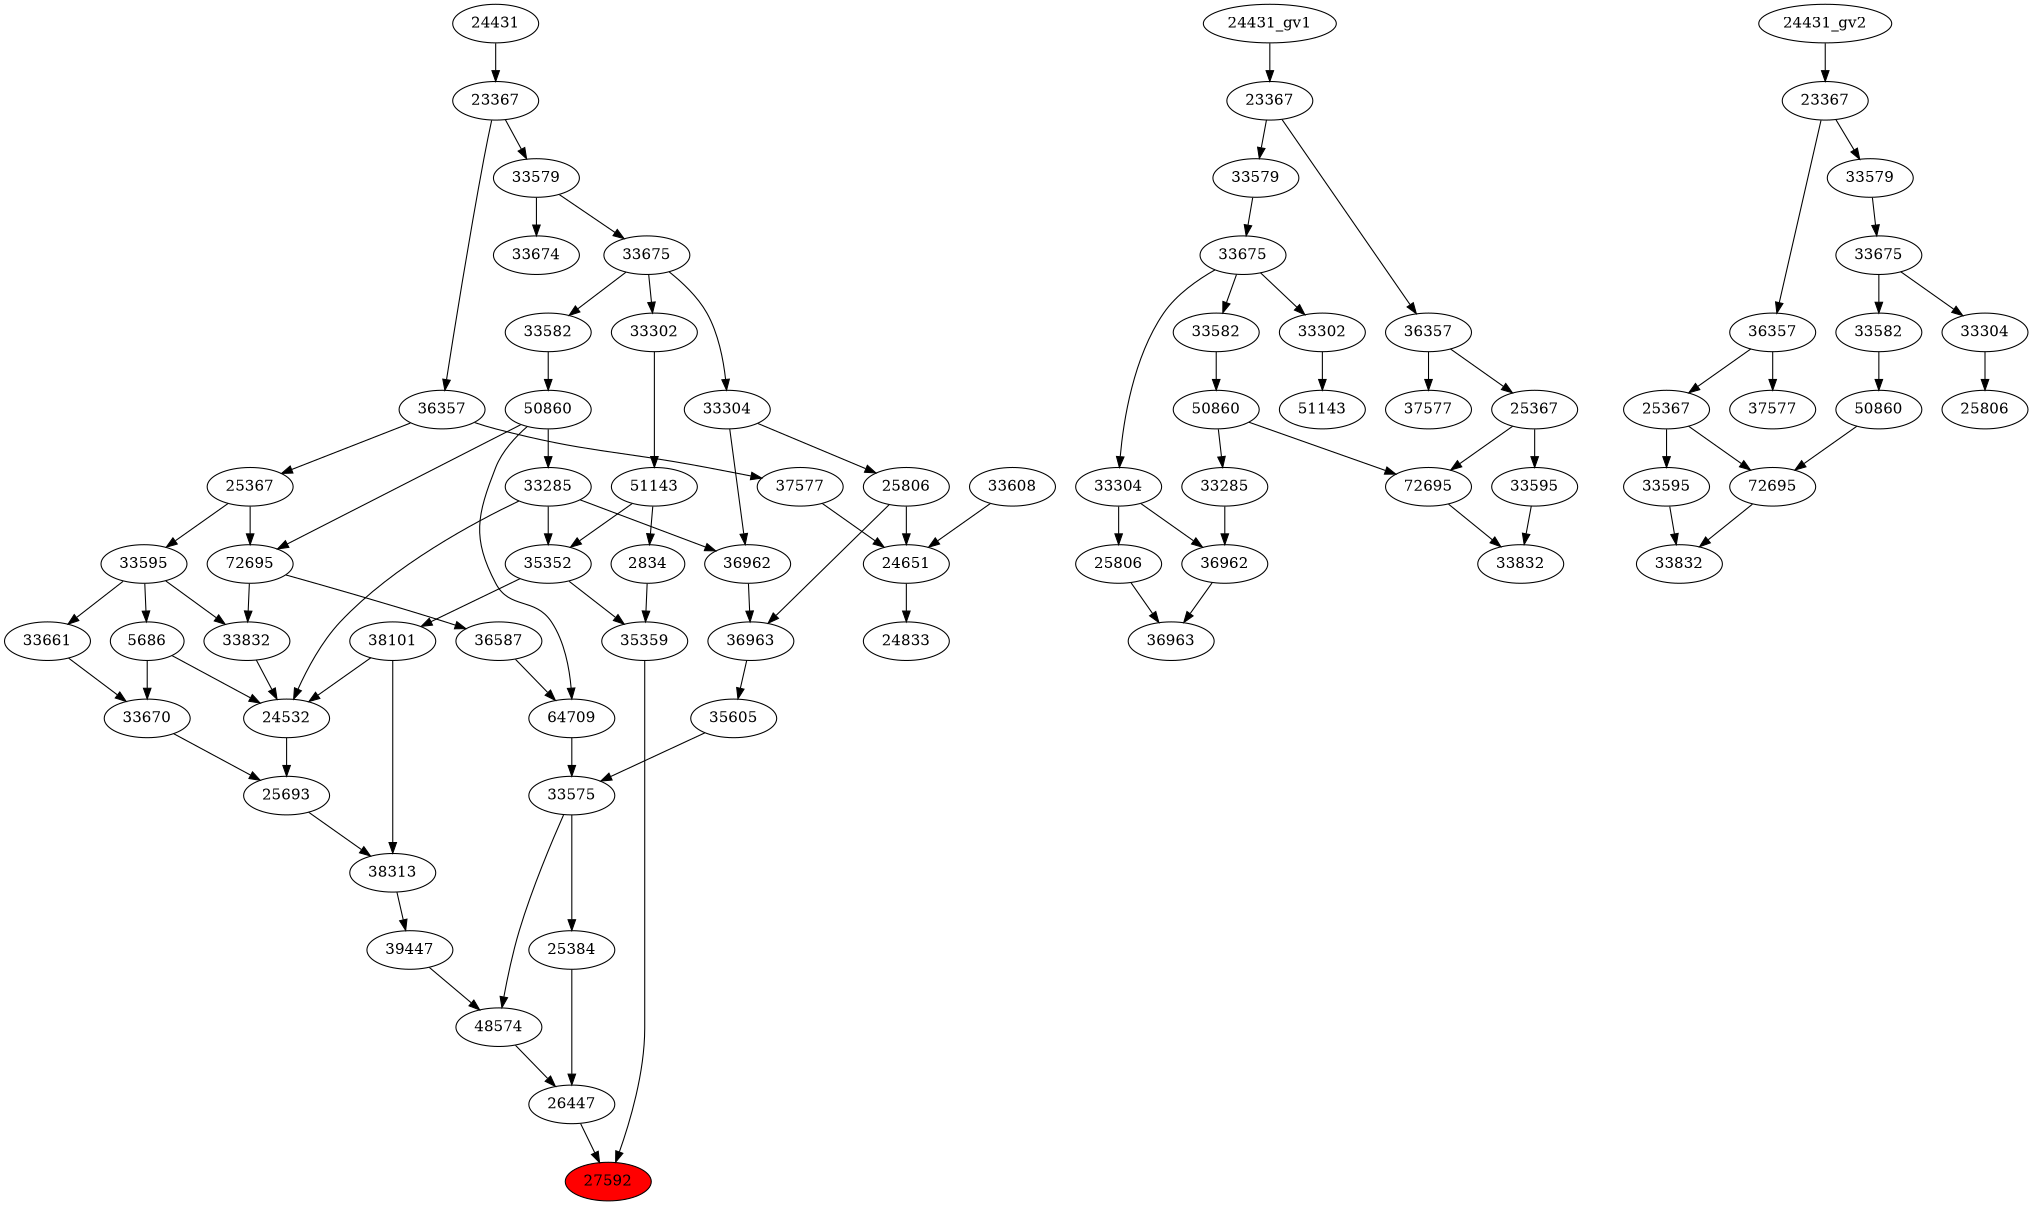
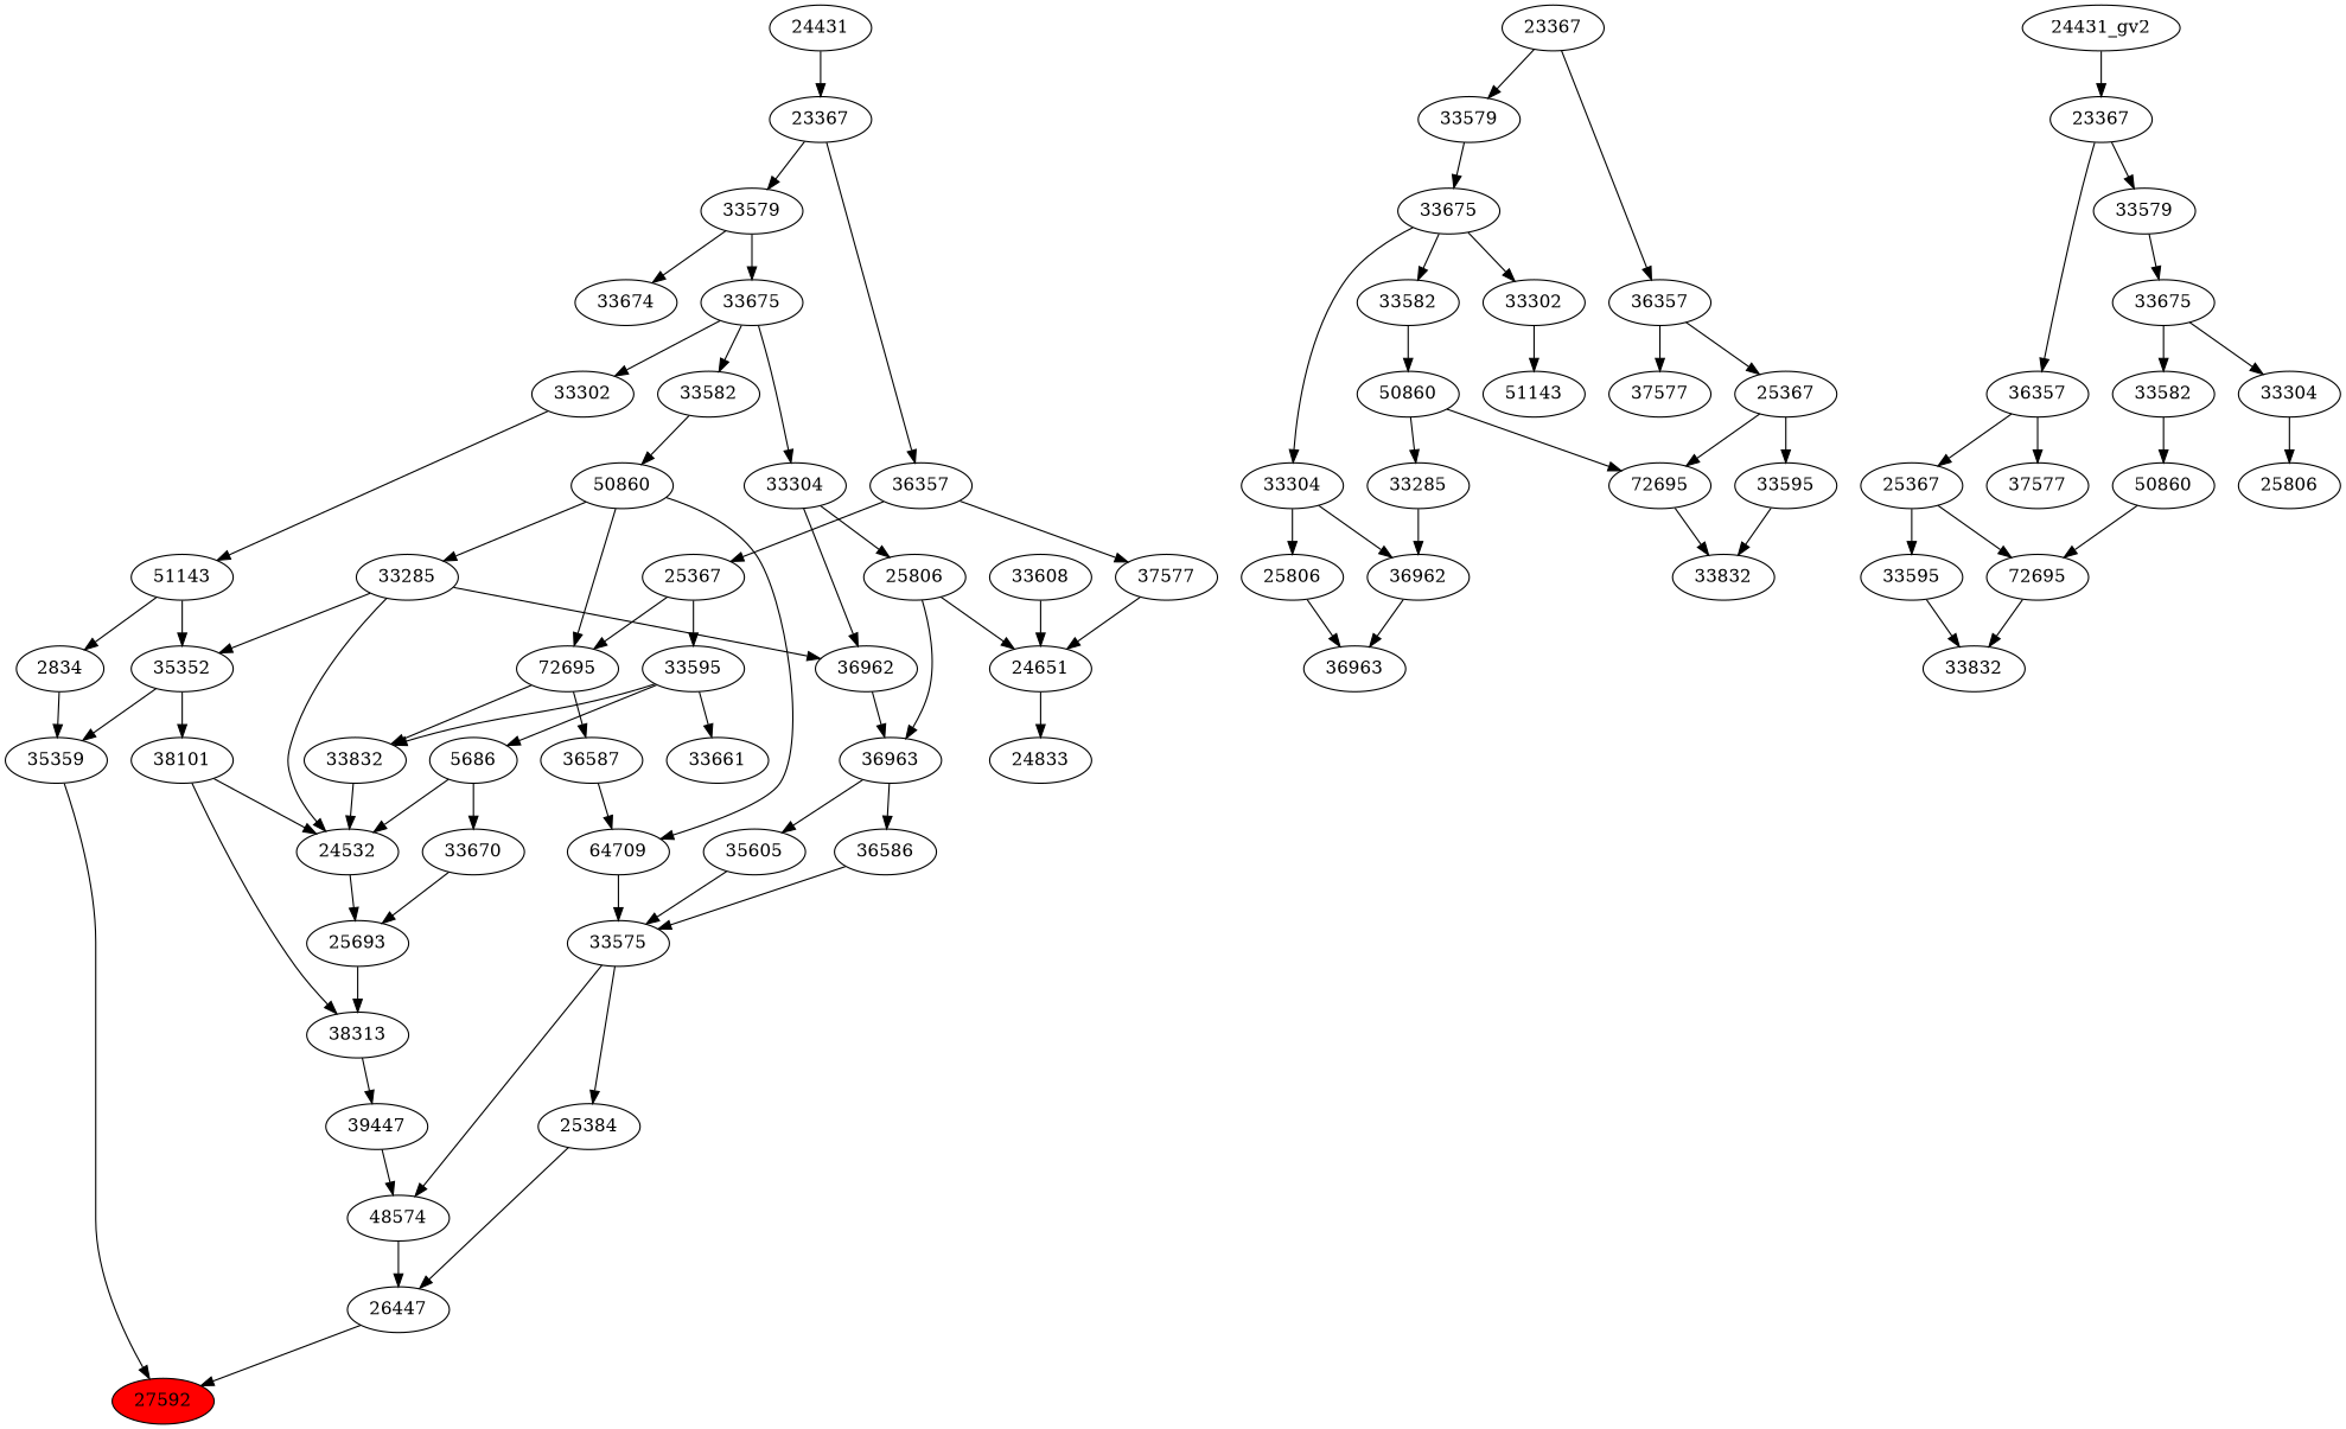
  strict digraph {
    n1 [fillcolor=red label=27592 style=filled]
    n2 [label=35359]
    n3 [label=26447]
    n4 [label=35352]
    n5 [label=38101]
    n6 [label=38313]
    n7 [label=2834]
    n8 [label=25384]
    n9 [label=48574]
    n10 [label=33285]
    n11 [label=36962]
    n12 [label=24532]
    n13 [label=36963]
    n14 [label=25693]
    n15 [label=51143]
    n16 [label=33575]
    n17 [label=39447]
    n18 [label=50860]
    n19 [label=64709]
    n20 [label=72695]
    n21 [label=36587]
    n22 [label=33832]
    n23 [label=33302]
+   n24 [label=36586]
    n25 [label=35605]
    n26 [label=33582]
    n27 [label=33675]
    n28 [label=33304]
    n29 [label=25806]
    n30 [label=24833]
    n31 [label=33579]
    n32 [label=33674]
    n33 [label=33608]
    n34 [label=24651]
    n35 [label=33670]
    n36 [label=23367]
    n37 [label=36357]
    n38 [label=25367]
    n39 [label=37577]
    n40 [label=33595]
    n41 [label=5686]
    n42 [label=33661]
    n43 [label=24431]
    n44 [label=33285]
    n45 [label=36962]
    n46 [label=36963]
    n47 [label=50860]
    n48 [label=72695]
    n49 [label=33832]
    n50 [label=51143]
    n51 [label=33302]
    n52 [label=33582]
    n53 [label=33675]
    n54 [label=33304]
    n55 [label=25806]
    n56 [label=33579]
    n57 [label=23367]
    n58 [label=36357]
    n59 [label=25367]
    n60 [label=37577]
    n61 [label=33595]
-   "24431_gv1"
    n63 [label=33832]
    n64 [label=72695]
    n65 [label=33595]
    n66 [label=50860]
    n67 [label=33582]
    n68 [label=25367]
    n69 [label=25806]
    n70 [label=33304]
    n71 [label=37577]
    n72 [label=36357]
    n73 [label=33675]
    n74 [label=23367]
    n75 [label=33579]
    "24431_gv2"
    subgraph sub_1 {
      n1
      n2
      n3
      n4
      n5
      n6
      n7
      n8
      n9
      n10
      n11
      n12
      n13
      n14
      n15
      n16
      n17
      n18
      n19
      n20
      n21
      n22
      n23
+     n24
      n25
      n26
      n27
      n28
      n29
      n30
      n31
      n32
      n33
      n34
      n35
      n36
      n37
      n38
      n39
      n40
      n41
      n42
      n43
    }
    subgraph sub_2 {
      n44
      n45
      n46
      n47
      n48
      n49
      n50
      n51
      n52
      n53
      n54
      n55
      n56
      n57
      n58
      n59
      n60
      n61
-     "24431_gv1"
    }
    subgraph sub_3 {
      n63
      n64
      n65
      n66
      n67
      n68
      n69
      n70
      n71
      n72
      n73
      n74
      n75
      "24431_gv2"
    }
    n2 -> n1
    n3 -> n1
    n4 -> n2
    n4 -> n5
    n5 -> n6
    n5 -> n12
    n6 -> n17
    n7 -> n2
    n8 -> n3
    n9 -> n3
    n10 -> n4
    n10 -> n11
    n10 -> n12
    n11 -> n13
    n12 -> n14
+   n13 -> n24
    n13 -> n25
    n14 -> n6
    n15 -> n4
    n15 -> n7
    n16 -> n8
    n16 -> n9
    n17 -> n9
    n18 -> n10
    n18 -> n19
    n18 -> n20
    n19 -> n16
    n20 -> n21
    n20 -> n22
    n21 -> n19
    n22 -> n12
    n23 -> n15
+   n24 -> n16
    n25 -> n16
    n26 -> n18
    n27 -> n23
    n27 -> n26
    n27 -> n28
    n28 -> n11
    n28 -> n29
    n29 -> n13
    n29 -> n34
    n31 -> n27
    n31 -> n32
    n33 -> n34
    n34 -> n30
    n35 -> n14
    n36 -> n31
    n36 -> n37
    n37 -> n38
    n37 -> n39
    n38 -> n20
    n38 -> n40
    n39 -> n34
    n40 -> n22
    n40 -> n41
    n40 -> n42
    n41 -> n12
    n41 -> n35
-   n42 -> n35
    n43 -> n36
    n44 -> n45
    n45 -> n46
    n47 -> n44
    n47 -> n48
    n48 -> n49
    n51 -> n50
    n52 -> n47
    n53 -> n51
    n53 -> n52
    n53 -> n54
    n54 -> n45
    n54 -> n55
    n55 -> n46
    n56 -> n53
    n57 -> n56
    n57 -> n58
    n58 -> n59
    n58 -> n60
    n59 -> n48
    n59 -> n61
    n61 -> n49
-   "24431_gv1" -> n57
    n64 -> n63
    n65 -> n63
    n66 -> n64
    n67 -> n66
    n68 -> n64
    n68 -> n65
    n70 -> n69
    n72 -> n68
    n72 -> n71
    n73 -> n67
    n73 -> n70
    n74 -> n72
    n74 -> n75
    n75 -> n73
    "24431_gv2" -> n74
  }
